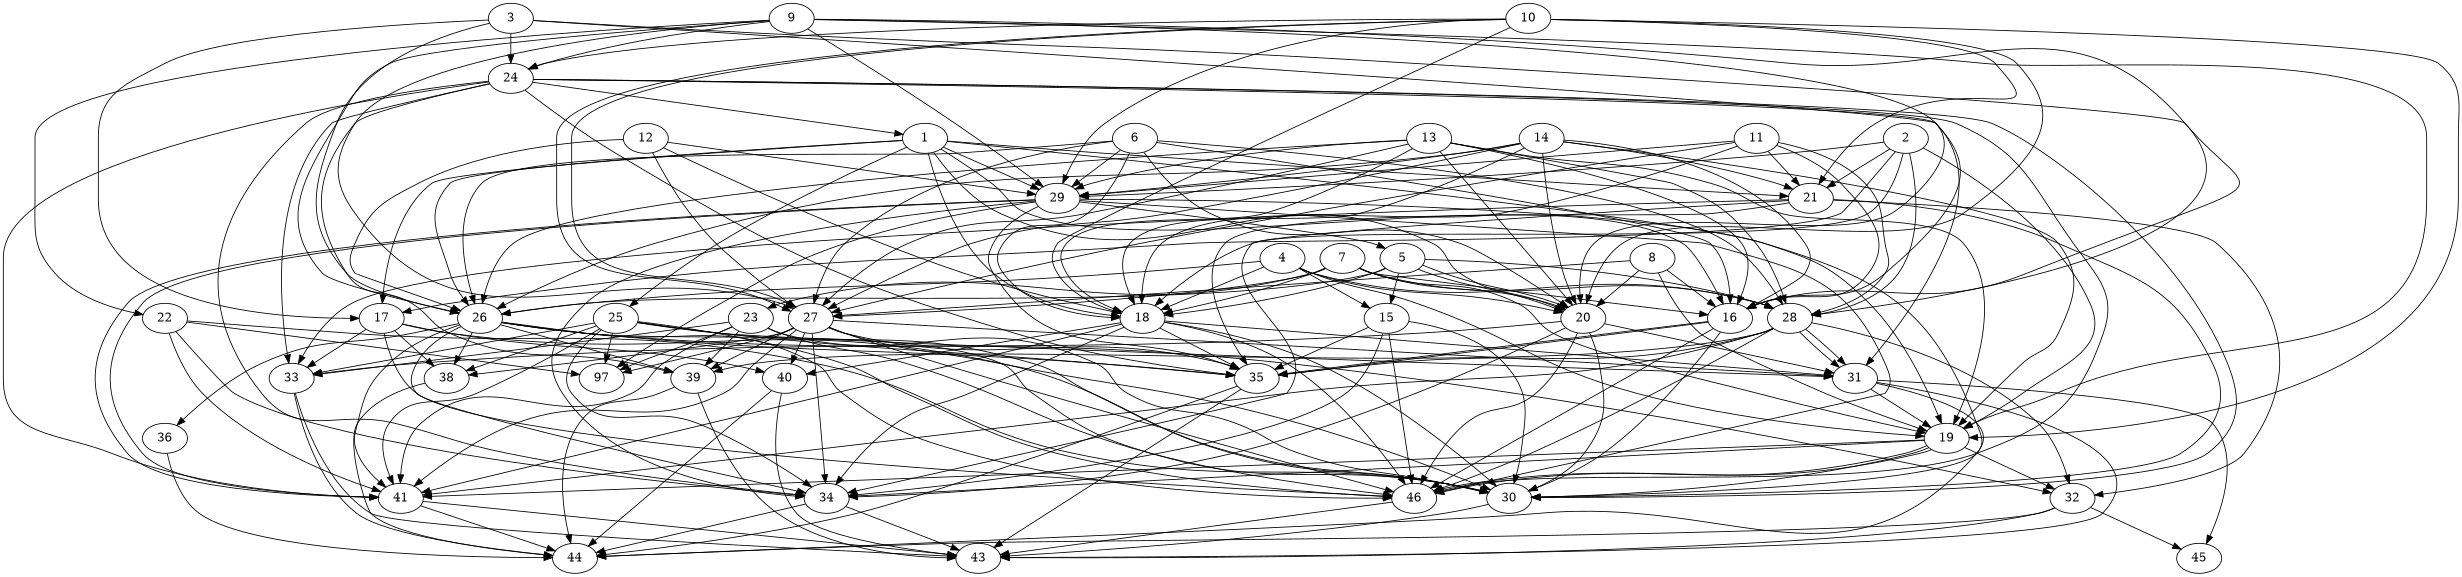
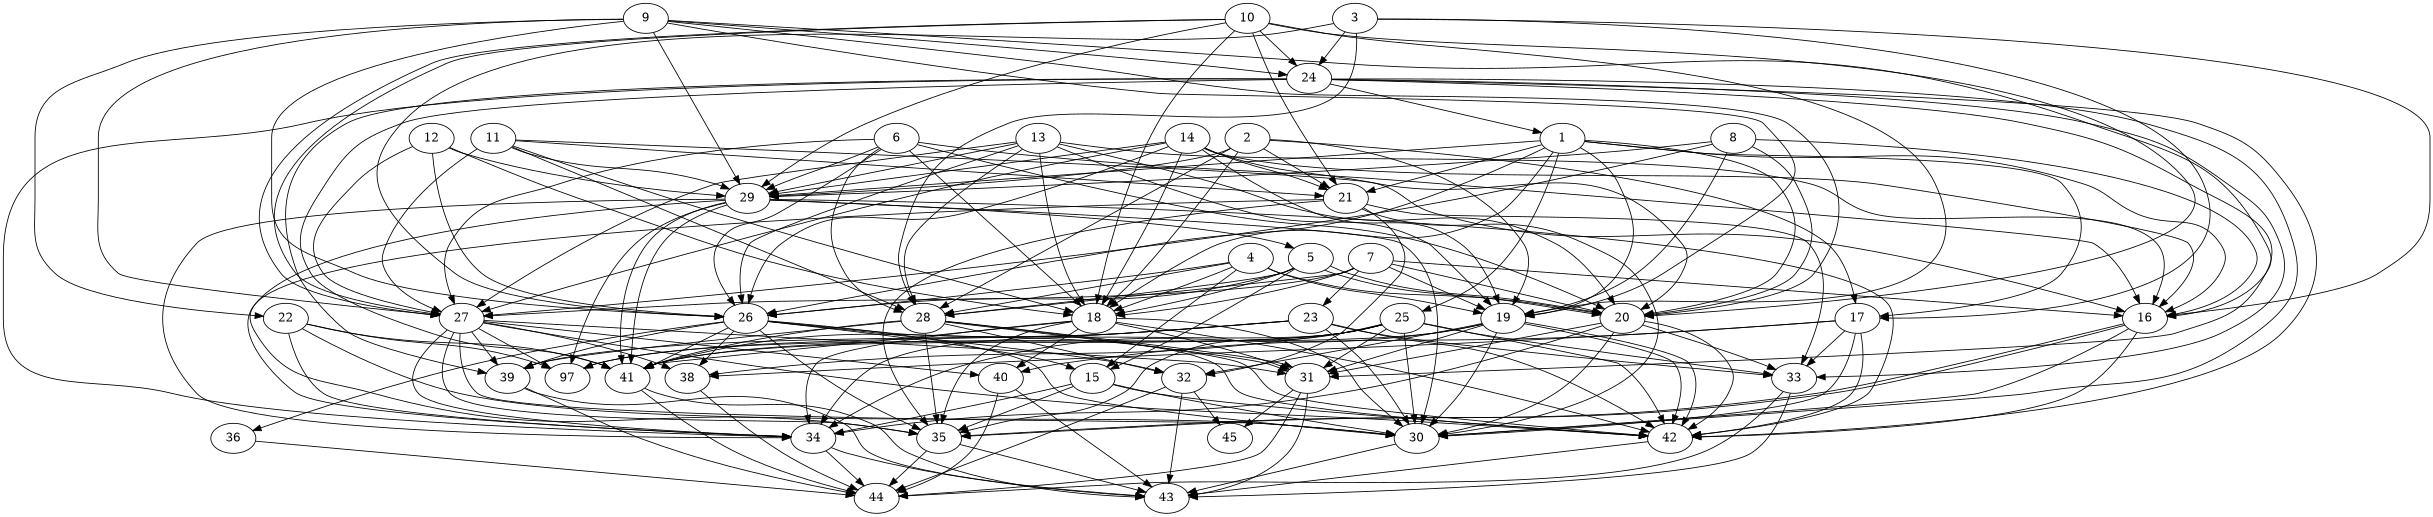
  digraph {
    node [alpha=0.10]
    1 [alpha=0.02 expect_size=10840064]
    16 [alpha=0.06 expect_size=25056256]
    17 [alpha=0.14 expect_size=13804544]
    18 [alpha=0.03 expect_size=10589184]
    19 [alpha=0.04 expect_size=15727616]
    20 [alpha=0.04 expect_size=45250560]
    21 [alpha=0.06 expect_size=49506304]
    25 [alpha=0.19 expect_size=26849280]
    26 [alpha=0.07 expect_size=30224384]
    29 [alpha=0.19 expect_size=37357568]
    30 [alpha=0.19 expect_size=47895552]
    35 [alpha=0.04 expect_size=15059968]
-   42 [alpha=0.14 expect_size=26544128 label=46]
+   42 [alpha=0.14 expect_size=26544128]
    33 [alpha=0.02 expect_size=47934464]
    38 [alpha=0.18 expect_size=8283136]
    40 [alpha=0.18 expect_size=6070272]
    34 [alpha=0.12 expect_size=38402048]
    31 [expect_size=10129408]
    41 [alpha=0.05 expect_size=51229696]
    32 [alpha=0.12 expect_size=24027136]
    24 [expect_size=9911296]
    39 [alpha=0.09 expect_size=9412608]
    n23 [expect_size=28637184 label=97]
    36 [alpha=0.06 expect_size=13213696]
    5 [alpha=0.05 expect_size=40547328]
    43 [alpha=0.06 expect_size=6882304]
    44 [alpha=0.20 expect_size=12082176]
    45 [alpha=0.03 expect_size=39286784]
    2 [alpha=0.17 expect_size=10772480]
    28 [alpha=0.00 expect_size=30247936]
    3 [expect_size=8980480]
    4 [alpha=0.05 expect_size=24871936]
    15 [alpha=0.01 expect_size=13494272]
    6 [alpha=0.15 expect_size=48202752]
    27 [alpha=0.11 expect_size=44363776]
    7 [alpha=0.19 expect_size=46567424]
    23 [alpha=0.16 expect_size=10822656]
    8 [alpha=0.02 expect_size=15315968]
    9 [alpha=0.13 expect_size=26474496]
    22 [expect_size=10122240]
    10 [alpha=0.02 expect_size=11030528]
    11 [alpha=0.03 expect_size=28451840]
    12 [alpha=0.00 expect_size=32926720]
    13 [alpha=0.20 expect_size=25079808]
    14 [alpha=0.07 expect_size=49570816]
    1 -> 16
    1 -> 17
    1 -> 18
    1 -> 19
    1 -> 20
    1 -> 21
    1 -> 25
    1 -> 26
    1 -> 29
    16 -> 30
    16 -> 35
    16 -> 35
    16 -> 42
    17 -> 30
    17 -> 42
    17 -> 33
    17 -> 38
    17 -> 40
    18 -> 30
    18 -> 35
    18 -> 42
    18 -> 40
    18 -> 34
    18 -> 31
    18 -> 41
    19 -> 30
    19 -> 42
    19 -> 42
    19 -> 34
-   31 -> 19
+   19 -> 31
    19 -> 41
    19 -> 32
    20 -> 30
    20 -> 42
    20 -> 33
    20 -> 34
    20 -> 31
    21 -> 30
    21 -> 35
    21 -> 33
    21 -> 34
    21 -> 32
    25 -> 30
    25 -> 35
    25 -> 42
    25 -> 33
    25 -> 38
    25 -> 34
    25 -> 31
    25 -> 41
    25 -> n23
    26 -> 30
    26 -> 35
    26 -> 42
    26 -> 38
-   26 -> 34
+   26 -> 15
    26 -> 41
    26 -> 32
    26 -> 39
    26 -> 36
    29 -> 30
    29 -> 35
    29 -> 42
    29 -> 34
    29 -> 41
    29 -> 41
    29 -> n23
    29 -> 5
    30 -> 43
    35 -> 43
    35 -> 44
    42 -> 43
    33 -> 43
    33 -> 44
    38 -> 44
    40 -> 43
    40 -> 44
    34 -> 43
    34 -> 44
    31 -> 43
    31 -> 44
    31 -> 45
    41 -> 43
    41 -> 44
    32 -> 43
    32 -> 44
    32 -> 45
    24 -> 1
    24 -> 30
-   24 -> 35
    24 -> 42
    24 -> 33
    24 -> 34
    24 -> 31
    24 -> 41
    24 -> 39
    39 -> 43
    39 -> 44
    36 -> 44
    5 -> 18
    5 -> 20
    5 -> 20
    5 -> 26
    5 -> 28
    5 -> 15
    2 -> 17
    2 -> 18
    2 -> 19
    2 -> 21
    2 -> 29
    2 -> 28
    28 -> 35
    28 -> 42
    28 -> 31
    28 -> 31
    28 -> 41
    28 -> 32
    28 -> 39
    3 -> 16
    3 -> 17
    3 -> 26
    3 -> 24
    3 -> 28
    4 -> 18
    4 -> 19
    4 -> 20
    4 -> 26
    4 -> 28
    4 -> 15
    15 -> 30
    15 -> 35
    15 -> 42
    15 -> 34
    6 -> 16
    6 -> 18
    6 -> 20
    6 -> 26
    6 -> 29
    6 -> 28
    6 -> 27
    27 -> 30
    27 -> 35
    27 -> 42
    27 -> 38
    27 -> 40
    27 -> 34
    27 -> 31
-   27 -> 41
    27 -> 39
    27 -> n23
    7 -> 16
    7 -> 18
    7 -> 19
    7 -> 20
    7 -> 28
    7 -> 27
    7 -> 23
    23 -> 30
    23 -> 42
    23 -> 33
    23 -> 41
    23 -> 39
    23 -> n23
    8 -> 16
    8 -> 19
    8 -> 20
+   8 -> 29
    8 -> 27
    9 -> 16
    9 -> 19
    9 -> 20
    9 -> 26
    9 -> 29
    9 -> 24
    9 -> 27
    9 -> 22
    22 -> 30
    22 -> 34
    22 -> 41
    22 -> n23
    10 -> 18
    10 -> 19
    10 -> 20
    10 -> 21
    10 -> 29
    10 -> 24
    10 -> 27
    10 -> 27
    11 -> 16
    11 -> 18
    11 -> 21
    11 -> 29
    11 -> 28
    11 -> 27
    12 -> 18
    12 -> 26
    12 -> 29
    12 -> 27
    13 -> 16
    13 -> 18
    13 -> 19
    13 -> 20
    13 -> 26
    13 -> 29
    13 -> 28
    13 -> 27
    14 -> 16
    14 -> 18
    14 -> 19
    14 -> 20
    14 -> 21
    14 -> 26
    14 -> 29
    14 -> 27
  }
